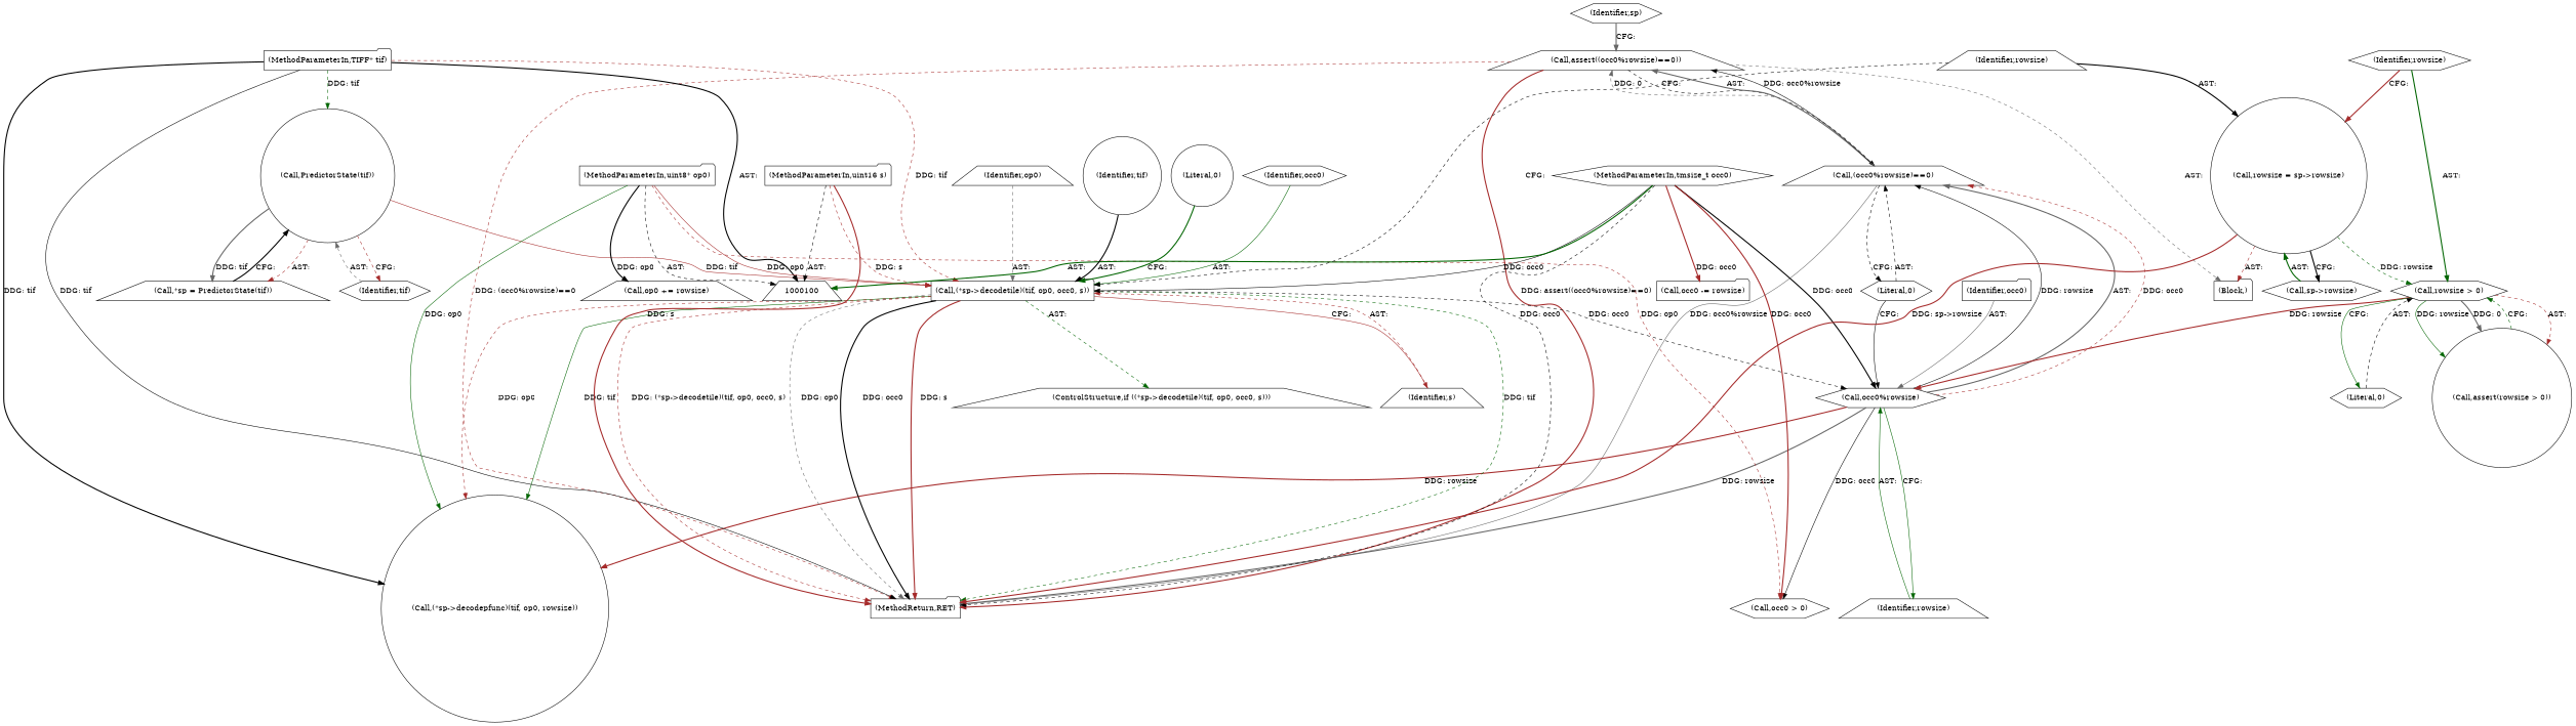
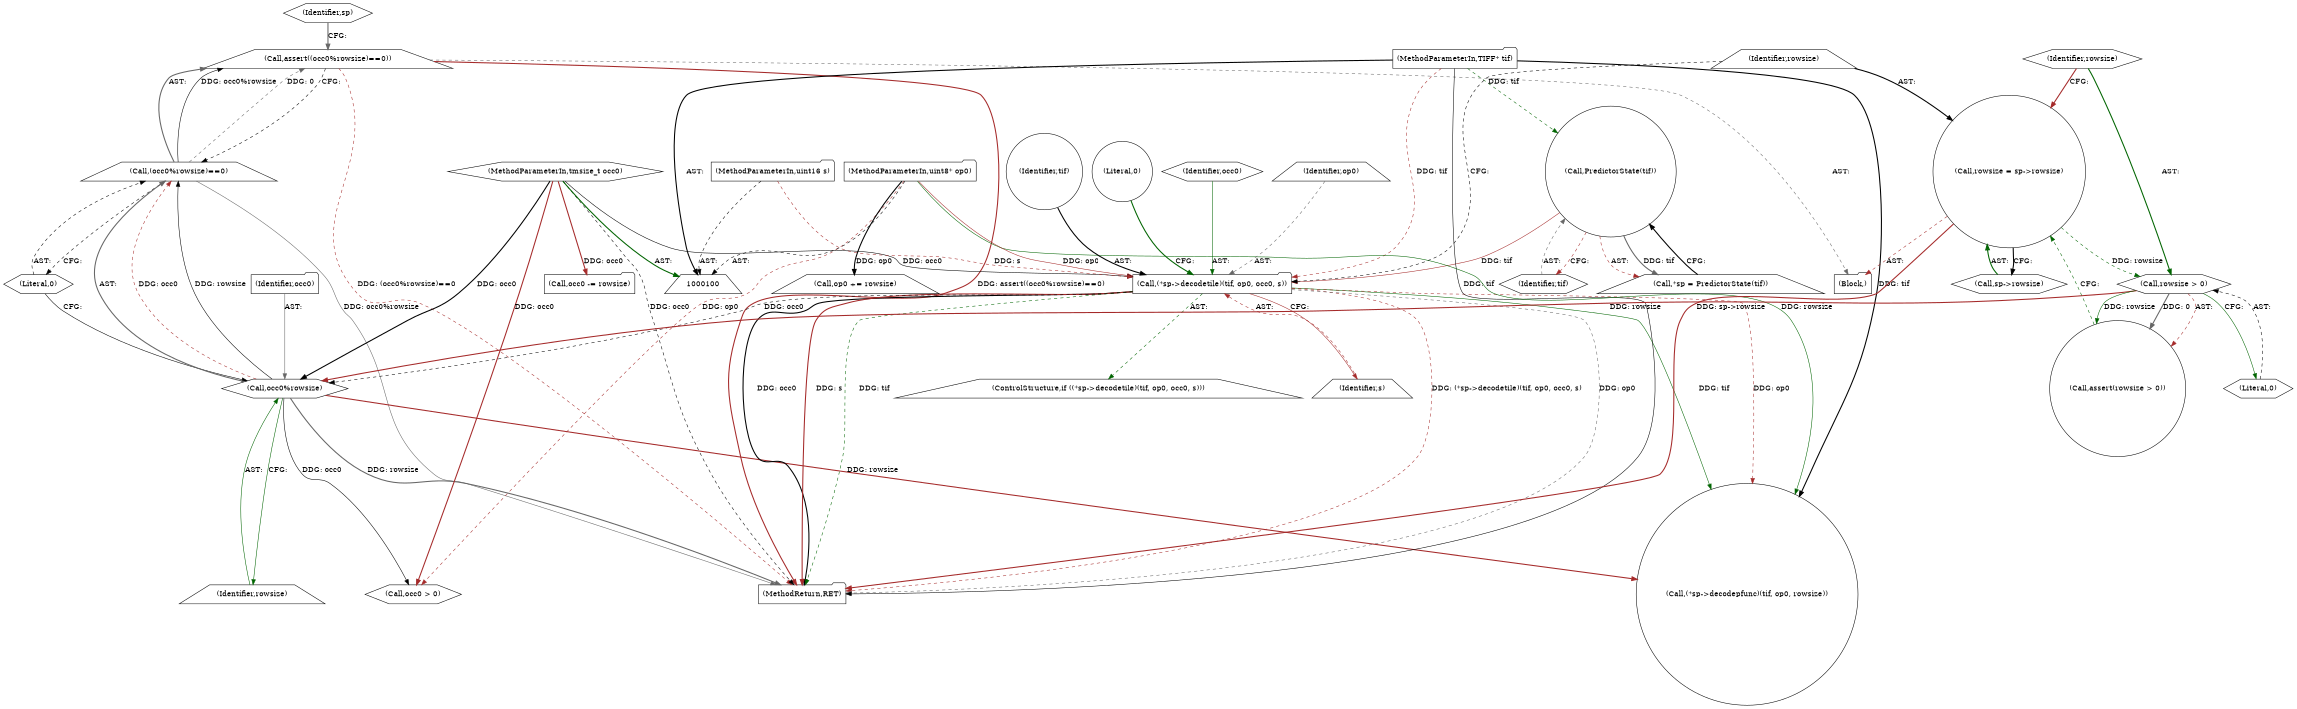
  digraph {
    node [shape=hexagon]
    edge [color=black style=dashed]
    n1 [label="(Call,assert((occ0%rowsize)==0))" shape=trapezium]
    n2 [label="(Call,(occ0%rowsize)==0)" shape=trapezium]
    n3 [label="(Block,)" shape=folder]
    n4 [label="(MethodReturn,RET)" shape=folder]
    n5 [label="(Literal,0)"]
    n6 [label="(Call,occ0%rowsize)"]
    n7 [label="(Call,occ0 > 0)"]
    n8 [label="(Call,(*sp->decodepfunc)(tif, op0, rowsize))" shape=circle]
    n9 [label="(Identifier,rowsize)" shape=trapezium]
    n10 [label="(Call,(*sp->decodetile)(tif, op0, occ0, s))" shape=folder]
    n11 [label="(ControlStructure,if ((*sp->decodetile)(tif, op0, occ0, s)))" shape=trapezium]
    n12 [label="(Identifier,s)" shape=trapezium]
    n13 [label="(Call,PredictorState(tif))" shape=circle]
    n14 [label="(Identifier,tif)"]
    n15 [label="(Call,*sp = PredictorState(tif))" shape=trapezium]
    n16 [label="(MethodParameterIn,TIFF* tif)" shape=folder]
    1000100 [shape=trapezium]
    n18 [label="(MethodParameterIn,uint8* op0)" shape=folder]
    n19 [label="(Call,op0 += rowsize)" shape=trapezium]
    n20 [label="(MethodParameterIn,tmsize_t occ0)"]
    n21 [label="(Call,occ0 -= rowsize)" shape=folder]
    n22 [label="(MethodParameterIn,uint16 s)" shape=folder]
    n23 [label="(Call,rowsize > 0)"]
    n24 [label="(Literal,0)"]
    n25 [label="(Call,assert(rowsize > 0))" shape=circle]
    n26 [label="(Call,rowsize = sp->rowsize)" shape=circle]
    n27 [label="(Call,sp->rowsize)"]
    n28 [label="(Identifier,tif)" shape=circle]
    n29 [label="(Literal,0)" shape=circle]
    n30 [label="(Identifier,occ0)" shape=folder]
    n31 [label="(Identifier,occ0)"]
    n32 [label="(Identifier,rowsize)" shape=trapezium]
    n33 [label="(Identifier,rowsize)"]
    n34 [label="(Identifier,sp)"]
    n35 [label="(Identifier,op0)" shape=trapezium]
    n1 -> n2 [label="CFG: "]
    n1 -> n3 [color=gray40 label="AST: "]
    n1 -> n4 [color=brown label="DDG: (occ0%rowsize)==0"]
    n1 -> n4 [color=brown label="DDG: assert((occ0%rowsize)==0)" style=bold]
    n2 -> n1 [color=gray40 label="AST: " style=bold]
    n2 -> n1 [label="DDG: occ0%rowsize" style=solid]
    n2 -> n1 [color=gray40 label="DDG: 0"]
    n2 -> n4 [color=gray40 label="DDG: occ0%rowsize" style=solid]
    n2 -> n5 [label="CFG: "]
    n5 -> n2 [label="AST: "]
    n5 -> n6 [label="CFG: " style=solid]
    n6 -> n2 [color=gray40 label="AST: " style=bold]
    n6 -> n2 [color=brown label="DDG: occ0"]
    n6 -> n2 [label="DDG: rowsize" style=solid]
    n6 -> n4 [color=gray40 label="DDG: rowsize" style=bold]
    n6 -> n7 [label="DDG: occ0" style=solid]
    n6 -> n8 [color=brown label="DDG: rowsize" style=bold]
    n6 -> n9 [color=darkgreen label="CFG: " style=solid]
    n9 -> n6 [color=darkgreen label="AST: " style=solid]
    n10 -> n4 [label="DDG: occ0" style=bold]
    n10 -> n4 [color=brown label="DDG: s" style=bold]
    n10 -> n4 [color=darkgreen label="DDG: tif"]
    n10 -> n4 [color=brown label="DDG: (*sp->decodetile)(tif, op0, occ0, s)"]
    n10 -> n4 [color=gray40 label="DDG: op0"]
    n10 -> n6 [label="DDG: occ0"]
    n10 -> n8 [color=darkgreen label="DDG: tif" style=solid]
    n10 -> n8 [color=brown label="DDG: op0"]
    n10 -> n11 [color=darkgreen label="AST: "]
    n10 -> n12 [color=brown label="CFG: " style=solid]
    n12 -> n10 [color=brown label="AST: "]
    n13 -> n10 [color=brown label="DDG: tif" style=solid]
    n13 -> n14 [color=brown label="CFG: "]
    n13 -> n15 [color=brown label="AST: "]
    n13 -> n15 [color=gray40 label="DDG: tif" style=bold]
    n14 -> n13 [color=gray40 label="AST: "]
    n15 -> n13 [label="CFG: " style=bold]
    n16 -> n4 [label="DDG: tif" style=solid]
    n16 -> n8 [label="DDG: tif" style=bold]
    n16 -> n10 [color=brown label="DDG: tif"]
    n16 -> n13 [color=darkgreen label="DDG: tif"]
    n16 -> 1000100 [label="AST: " style=bold]
    n18 -> n7 [color=brown label="DDG: op0"]
-   n18 -> n8 [color=darkgreen label="DDG: op0" style=solid]
+   n18 -> n8 [color=darkgreen label="DDG: rowsize" style=solid]
    n18 -> n10 [color=brown label="DDG: op0" style=solid]
    n18 -> 1000100 [label="AST: "]
    n18 -> n19 [label="DDG: op0" style=bold]
    n20 -> n4 [label="DDG: occ0"]
    n20 -> n6 [label="DDG: occ0" style=bold]
    n20 -> n7 [color=brown label="DDG: occ0" style=bold]
    n20 -> n10 [label="DDG: occ0" style=solid]
    n20 -> 1000100 [color=darkgreen label="AST: " style=bold]
    n20 -> n21 [color=brown label="DDG: occ0" style=bold]
-   n22 -> n4 [color=brown label="DDG: s" style=bold]
    n22 -> n10 [color=brown label="DDG: s"]
    n22 -> 1000100 [label="AST: "]
    n23 -> n6 [color=brown label="DDG: rowsize" style=bold]
    n23 -> n24 [color=darkgreen label="CFG: " style=solid]
    n23 -> n25 [color=brown label="AST: "]
    n23 -> n25 [color=darkgreen label="DDG: rowsize" style=solid]
    n23 -> n25 [color=gray40 label="DDG: 0" style=bold]
    n24 -> n23 [label="AST: "]
-   n25 -> n23 [color=darkgreen label="CFG: "]
+   n25 -> n26 [color=darkgreen label="CFG: "]
    n26 -> n3 [color=brown label="AST: "]
    n26 -> n4 [color=brown label="DDG: sp->rowsize" style=bold]
    n26 -> n23 [color=darkgreen label="DDG: rowsize"]
    n26 -> n27 [label="CFG: " style=bold]
    n27 -> n26 [color=darkgreen label="AST: " style=bold]
    n28 -> n10 [label="AST: " style=bold]
    n29 -> n10 [color=darkgreen label="CFG: " style=bold]
    n30 -> n6 [color=gray40 label="AST: " style=solid]
    n31 -> n10 [color=darkgreen label="AST: " style=solid]
    n32 -> n10 [label="CFG: "]
    n32 -> n26 [label="AST: " style=bold]
    n33 -> n23 [color=darkgreen label="AST: " style=bold]
    n33 -> n26 [color=brown label="CFG: " style=bold]
    n34 -> n1 [color=gray40 label="CFG: " style=bold]
    n35 -> n10 [color=gray40 label="AST: "]
  }
